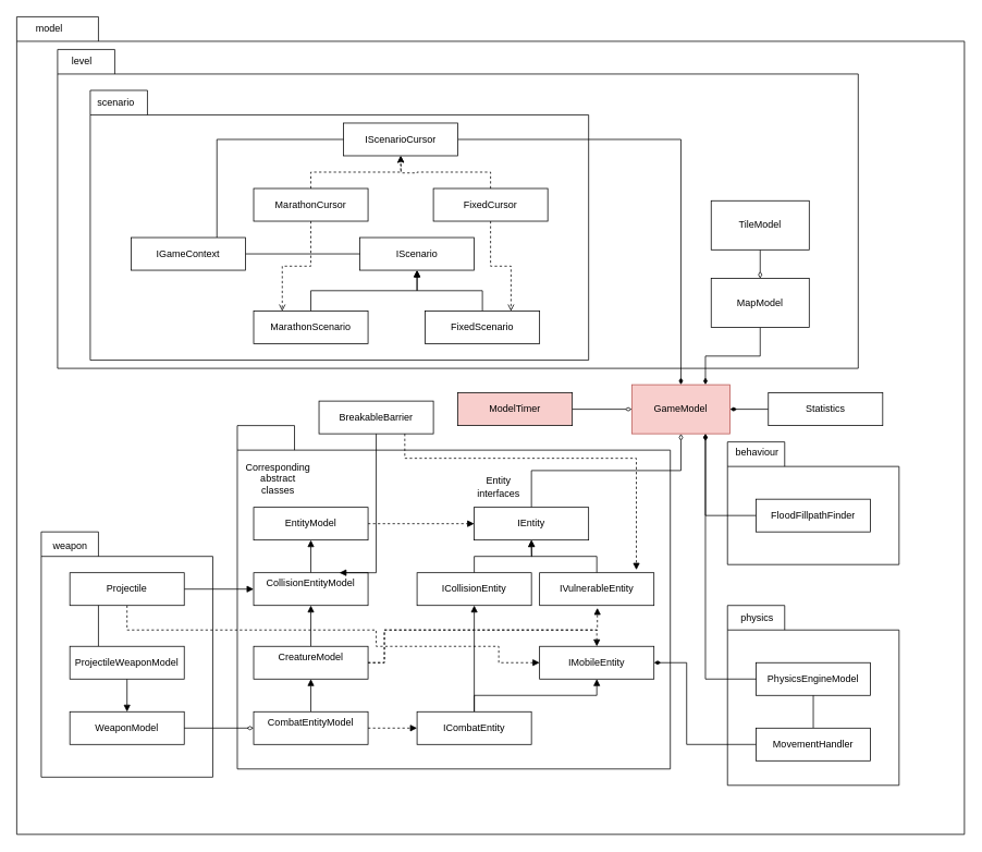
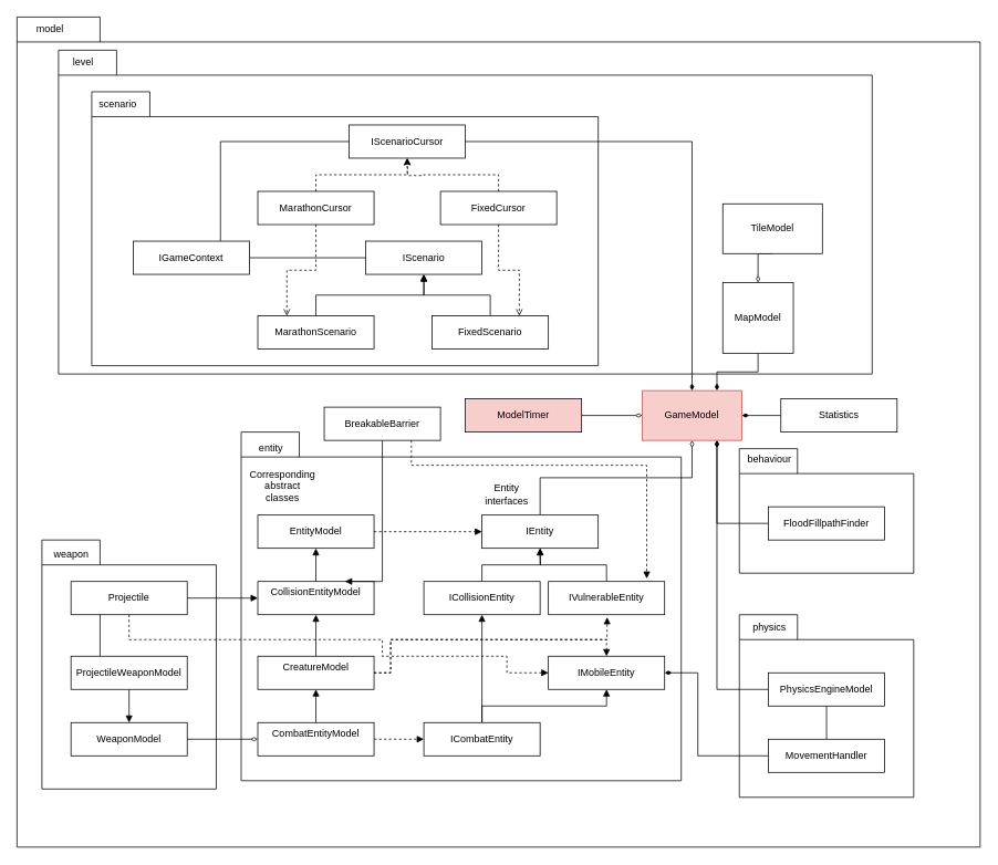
  <mxCell id="0" />
  <mxCell id="1" parent="0" />
  <mxCell id="2" value="" style="shape=folder;fontStyle=1;spacingTop=10;tabWidth=70;tabHeight=30;tabPosition=left;html=1;whiteSpace=wrap;" vertex="1" parent="1"><mxGeometry x="20" y="20" width="1160" height="1000" as="geometry" /></mxCell>
  <mxCell id="3" value="" style="shape=folder;fontStyle=1;spacingTop=10;tabWidth=70;tabHeight=30;tabPosition=left;html=1;whiteSpace=wrap;" vertex="1" parent="1"><mxGeometry x="70" y="60" width="980" height="390" as="geometry" /></mxCell>
  <mxCell id="4" value="" style="shape=folder;fontStyle=1;spacingTop=10;tabWidth=70;tabHeight=30;tabPosition=left;html=1;whiteSpace=wrap;" vertex="1" parent="1"><mxGeometry x="110" y="110" width="610" height="330" as="geometry" /></mxCell>
  <mxCell id="5" value="" style="group" vertex="1" connectable="0" parent="1"><mxGeometry x="290" y="520" width="530" height="420" as="geometry" /></mxCell>
  <mxCell id="6" value="" style="shape=folder;fontStyle=1;spacingTop=10;tabWidth=70;tabHeight=30;tabPosition=left;html=1;whiteSpace=wrap;" vertex="1" parent="5"><mxGeometry width="530" height="420" as="geometry" /></mxCell>
+ <mxCell id="7" value="entity" style="text;html=1;align=center;verticalAlign=middle;whiteSpace=wrap;rounded=0;" vertex="1" parent="5"><mxGeometry width="72.273" height="38.182" as="geometry" /></mxCell>
  <mxCell id="8" value="Entity interfaces" style="text;html=1;align=center;verticalAlign=middle;whiteSpace=wrap;rounded=0;" vertex="1" parent="5"><mxGeometry x="290" y="60" width="60" height="30" as="geometry" /></mxCell>
  <mxCell id="9" value="Corresponding abstract classes" style="text;html=1;align=center;verticalAlign=middle;whiteSpace=wrap;rounded=0;" vertex="1" parent="5"><mxGeometry x="20" y="50" width="60" height="30" as="geometry" /></mxCell>
  <mxCell id="10" style="edgeStyle=orthogonalEdgeStyle;rounded=0;orthogonalLoop=1;jettySize=auto;html=1;exitX=1;exitY=0.5;exitDx=0;exitDy=0;entryX=0;entryY=0.5;entryDx=0;entryDy=0;endArrow=block;endFill=1;dashed=1;" edge="1" parent="1" source="11" target="21"><mxGeometry relative="1" as="geometry" /></mxCell>
  <mxCell id="11" value="EntityModel" style="rounded=0;whiteSpace=wrap;html=1;" vertex="1" parent="1"><mxGeometry x="310" y="620" width="140" height="40" as="geometry" /></mxCell>
  <mxCell id="12" style="edgeStyle=orthogonalEdgeStyle;rounded=0;orthogonalLoop=1;jettySize=auto;html=1;exitX=0.5;exitY=0;exitDx=0;exitDy=0;entryX=0.5;entryY=1;entryDx=0;entryDy=0;endArrow=block;endFill=1;" edge="1" parent="1" source="13" target="11"><mxGeometry relative="1" as="geometry" /></mxCell>
  <mxCell id="13" value="&lt;div&gt;CollisionEntityModel&lt;/div&gt;&lt;div&gt;&lt;br&gt;&lt;/div&gt;" style="rounded=0;whiteSpace=wrap;html=1;" vertex="1" parent="1"><mxGeometry x="310" y="700" width="140" height="40" as="geometry" /></mxCell>
  <mxCell id="14" style="edgeStyle=orthogonalEdgeStyle;rounded=0;orthogonalLoop=1;jettySize=auto;html=1;exitX=0.5;exitY=0;exitDx=0;exitDy=0;entryX=0.5;entryY=1;entryDx=0;entryDy=0;endArrow=block;endFill=1;" edge="1" parent="1" source="16" target="13"><mxGeometry relative="1" as="geometry" /></mxCell>
  <mxCell id="15" style="edgeStyle=orthogonalEdgeStyle;rounded=0;orthogonalLoop=1;jettySize=auto;html=1;exitX=1;exitY=0.5;exitDx=0;exitDy=0;entryX=0.5;entryY=0;entryDx=0;entryDy=0;dashed=1;endArrow=block;endFill=1;" edge="1" parent="1" source="16" target="26"><mxGeometry relative="1" as="geometry"><Array as="points"><mxPoint x="470" y="810" /><mxPoint x="470" y="770" /><mxPoint x="730" y="770" /></Array></mxGeometry></mxCell>
  <mxCell id="16" value="&lt;div&gt;CreatureModel&lt;/div&gt;&lt;div&gt;&lt;br&gt;&lt;/div&gt;" style="rounded=0;whiteSpace=wrap;html=1;" vertex="1" parent="1"><mxGeometry x="310" y="790" width="140" height="40" as="geometry" /></mxCell>
  <mxCell id="17" style="edgeStyle=orthogonalEdgeStyle;rounded=0;orthogonalLoop=1;jettySize=auto;html=1;exitX=0.5;exitY=0;exitDx=0;exitDy=0;entryX=0.5;entryY=1;entryDx=0;entryDy=0;endArrow=block;endFill=1;" edge="1" parent="1" source="19" target="16"><mxGeometry relative="1" as="geometry" /></mxCell>
  <mxCell id="18" style="edgeStyle=orthogonalEdgeStyle;rounded=0;orthogonalLoop=1;jettySize=auto;html=1;exitX=1;exitY=0.5;exitDx=0;exitDy=0;entryX=0;entryY=0.5;entryDx=0;entryDy=0;dashed=1;endArrow=block;endFill=1;" edge="1" parent="1" source="19" target="29"><mxGeometry relative="1" as="geometry" /></mxCell>
  <mxCell id="19" value="&lt;div&gt;CombatEntityModel&lt;/div&gt;&lt;div&gt;&lt;br&gt;&lt;/div&gt;" style="rounded=0;whiteSpace=wrap;html=1;" vertex="1" parent="1"><mxGeometry x="310" y="870" width="140" height="40" as="geometry" /></mxCell>
  <mxCell id="20" style="edgeStyle=orthogonalEdgeStyle;rounded=0;orthogonalLoop=1;jettySize=auto;html=1;exitX=0.5;exitY=0;exitDx=0;exitDy=0;entryX=0.5;entryY=1;entryDx=0;entryDy=0;endArrow=diamondThin;endFill=0;strokeWidth=1;" edge="1" parent="1" source="21" target="52"><mxGeometry relative="1" as="geometry" /></mxCell>
  <mxCell id="21" value="IEntity" style="rounded=0;whiteSpace=wrap;html=1;" vertex="1" parent="1"><mxGeometry x="580" y="620" width="140" height="40" as="geometry" /></mxCell>
  <mxCell id="22" style="edgeStyle=orthogonalEdgeStyle;rounded=0;orthogonalLoop=1;jettySize=auto;html=1;exitX=0.5;exitY=0;exitDx=0;exitDy=0;entryX=0.5;entryY=1;entryDx=0;entryDy=0;" edge="1" parent="1" source="23" target="21"><mxGeometry relative="1" as="geometry" /></mxCell>
  <mxCell id="23" value="IVulnerableEntity" style="rounded=0;whiteSpace=wrap;html=1;" vertex="1" parent="1"><mxGeometry x="660" y="700" width="140" height="40" as="geometry" /></mxCell>
  <mxCell id="24" style="edgeStyle=orthogonalEdgeStyle;rounded=0;orthogonalLoop=1;jettySize=auto;html=1;exitX=0.5;exitY=0;exitDx=0;exitDy=0;endArrow=block;endFill=1;" edge="1" parent="1" source="25"><mxGeometry relative="1" as="geometry"><mxPoint x="650" y="660" as="targetPoint" /></mxGeometry></mxCell>
  <mxCell id="25" value="ICollisionEntity" style="rounded=0;whiteSpace=wrap;html=1;" vertex="1" parent="1"><mxGeometry x="510" y="700" width="140" height="40" as="geometry" /></mxCell>
  <mxCell id="26" value="IMobileEntity" style="rounded=0;whiteSpace=wrap;html=1;" vertex="1" parent="1"><mxGeometry x="660" y="790" width="140" height="40" as="geometry" /></mxCell>
  <mxCell id="27" style="edgeStyle=orthogonalEdgeStyle;rounded=0;orthogonalLoop=1;jettySize=auto;html=1;exitX=0.5;exitY=0;exitDx=0;exitDy=0;entryX=0.5;entryY=1;entryDx=0;entryDy=0;endArrow=block;endFill=1;" edge="1" parent="1" source="29" target="25"><mxGeometry relative="1" as="geometry" /></mxCell>
  <mxCell id="28" style="edgeStyle=orthogonalEdgeStyle;rounded=0;orthogonalLoop=1;jettySize=auto;html=1;exitX=0.5;exitY=0;exitDx=0;exitDy=0;entryX=0.5;entryY=1;entryDx=0;entryDy=0;endArrow=block;endFill=1;" edge="1" parent="1" source="29" target="26"><mxGeometry relative="1" as="geometry" /></mxCell>
  <mxCell id="29" value="ICombatEntity" style="rounded=0;whiteSpace=wrap;html=1;" vertex="1" parent="1"><mxGeometry x="510" y="870" width="140" height="40" as="geometry" /></mxCell>
  <mxCell id="30" style="edgeStyle=orthogonalEdgeStyle;rounded=0;orthogonalLoop=1;jettySize=auto;html=1;entryX=0.505;entryY=1.075;entryDx=0;entryDy=0;entryPerimeter=0;dashed=1;endArrow=block;endFill=1;" edge="1" parent="1" source="16" target="23"><mxGeometry relative="1" as="geometry"><Array as="points"><mxPoint x="470" y="810" /><mxPoint x="470" y="770" /><mxPoint x="731" y="770" /></Array></mxGeometry></mxCell>
  <mxCell id="31" style="edgeStyle=orthogonalEdgeStyle;rounded=0;orthogonalLoop=1;jettySize=auto;html=1;entryX=0.75;entryY=0;entryDx=0;entryDy=0;endArrow=diamondThin;endFill=1;" edge="1" parent="1" source="32" target="52"><mxGeometry relative="1" as="geometry" /></mxCell>
- <mxCell id="32" value="MapModel" style="rounded=0;whiteSpace=wrap;html=1;" vertex="1" parent="1"><mxGeometry x="870" y="340" width="120" height="60" as="geometry" /></mxCell>
+ <mxCell id="32" value="MapModel" style="rounded=0;whiteSpace=wrap;html=1;" vertex="1" parent="1"><mxGeometry x="870" y="340" width="85" height="85" as="geometry" /></mxCell>
  <mxCell id="33" value="IScenario" style="rounded=0;whiteSpace=wrap;html=1;" vertex="1" parent="1"><mxGeometry x="440" y="290" width="140" height="40" as="geometry" /></mxCell>
  <mxCell id="34" style="edgeStyle=orthogonalEdgeStyle;rounded=0;orthogonalLoop=1;jettySize=auto;html=1;exitX=0.5;exitY=0;exitDx=0;exitDy=0;entryX=0.5;entryY=1;entryDx=0;entryDy=0;endArrow=block;endFill=1;" edge="1" parent="1" source="35" target="33"><mxGeometry relative="1" as="geometry" /></mxCell>
  <mxCell id="35" value="FixedScenario" style="rounded=0;whiteSpace=wrap;html=1;" vertex="1" parent="1"><mxGeometry x="520" y="380" width="140" height="40" as="geometry" /></mxCell>
  <mxCell id="36" style="edgeStyle=orthogonalEdgeStyle;rounded=0;orthogonalLoop=1;jettySize=auto;html=1;exitX=0.5;exitY=0;exitDx=0;exitDy=0;endArrow=block;endFill=1;" edge="1" parent="1" source="37" target="33"><mxGeometry relative="1" as="geometry" /></mxCell>
  <mxCell id="37" value="MarathonScenario" style="rounded=0;whiteSpace=wrap;html=1;" vertex="1" parent="1"><mxGeometry x="310" y="380" width="140" height="40" as="geometry" /></mxCell>
  <mxCell id="38" style="edgeStyle=orthogonalEdgeStyle;rounded=0;orthogonalLoop=1;jettySize=auto;html=1;exitX=0.5;exitY=0;exitDx=0;exitDy=0;entryX=0.5;entryY=1;entryDx=0;entryDy=0;dashed=1;" edge="1" parent="1" source="40" target="42"><mxGeometry relative="1" as="geometry" /></mxCell>
  <mxCell id="39" style="edgeStyle=orthogonalEdgeStyle;rounded=0;orthogonalLoop=1;jettySize=auto;html=1;exitX=0.5;exitY=1;exitDx=0;exitDy=0;entryX=0.25;entryY=0;entryDx=0;entryDy=0;endArrow=open;endFill=0;dashed=1;" edge="1" parent="1" source="40" target="37"><mxGeometry relative="1" as="geometry" /></mxCell>
  <mxCell id="40" value="MarathonCursor" style="rounded=0;whiteSpace=wrap;html=1;" vertex="1" parent="1"><mxGeometry x="310" y="230" width="140" height="40" as="geometry" /></mxCell>
  <mxCell id="41" style="edgeStyle=orthogonalEdgeStyle;rounded=0;orthogonalLoop=1;jettySize=auto;html=1;exitX=1;exitY=0.5;exitDx=0;exitDy=0;entryX=0.5;entryY=0;entryDx=0;entryDy=0;endArrow=diamondThin;endFill=1;" edge="1" parent="1" source="42" target="52"><mxGeometry relative="1" as="geometry"><mxPoint x="833" y="450" as="targetPoint" /></mxGeometry></mxCell>
  <mxCell id="42" value="IScenarioCursor" style="rounded=0;whiteSpace=wrap;html=1;" vertex="1" parent="1"><mxGeometry x="420" y="150" width="140" height="40" as="geometry" /></mxCell>
  <mxCell id="43" style="edgeStyle=orthogonalEdgeStyle;rounded=0;orthogonalLoop=1;jettySize=auto;html=1;exitX=0.5;exitY=1;exitDx=0;exitDy=0;entryX=0.75;entryY=0;entryDx=0;entryDy=0;endArrow=open;endFill=0;dashed=1;" edge="1" parent="1" source="45" target="35"><mxGeometry relative="1" as="geometry" /></mxCell>
  <mxCell id="44" style="edgeStyle=orthogonalEdgeStyle;rounded=0;orthogonalLoop=1;jettySize=auto;html=1;exitX=0.5;exitY=0;exitDx=0;exitDy=0;dashed=1;" edge="1" parent="1" source="45"><mxGeometry relative="1" as="geometry"><mxPoint x="490" y="190" as="targetPoint" /></mxGeometry></mxCell>
  <mxCell id="45" value="FixedCursor" style="rounded=0;whiteSpace=wrap;html=1;" vertex="1" parent="1"><mxGeometry y="230" width="140" height="40" as="geometry" x="530" /></mxCell>
  <mxCell id="46" style="edgeStyle=orthogonalEdgeStyle;rounded=0;orthogonalLoop=1;jettySize=auto;html=1;exitX=1;exitY=0.5;exitDx=0;exitDy=0;entryX=0;entryY=0.5;entryDx=0;entryDy=0;endArrow=diamondThin;endFill=0;" edge="1" parent="1" source="47" target="52"><mxGeometry relative="1" as="geometry" /></mxCell>
  <mxCell id="47" value="ModelTimer" style="rounded=0;whiteSpace=wrap;html=1;fillColor=#f8cecc;" vertex="1" parent="1"><mxGeometry x="560" y="480" width="140" height="40" as="geometry" /></mxCell>
  <mxCell id="48" style="edgeStyle=orthogonalEdgeStyle;rounded=0;orthogonalLoop=1;jettySize=auto;html=1;exitX=1;exitY=0.5;exitDx=0;exitDy=0;entryX=0;entryY=0.5;entryDx=0;entryDy=0;endArrow=none;endFill=0;" edge="1" parent="1" source="51" target="33"><mxGeometry relative="1" as="geometry" /></mxCell>
  <mxCell id="49" style="edgeStyle=orthogonalEdgeStyle;rounded=0;orthogonalLoop=1;jettySize=auto;html=1;exitX=0.75;exitY=0;exitDx=0;exitDy=0;entryX=0;entryY=0.5;entryDx=0;entryDy=0;endArrow=none;endFill=0;" edge="1" parent="1" source="51" target="42"><mxGeometry relative="1" as="geometry" /></mxCell>
  <mxCell id="50" value="scenario" style="text;html=1;align=center;verticalAlign=middle;whiteSpace=wrap;rounded=0;" vertex="1" parent="1"><mxGeometry x="100" y="110" width="83.182" height="30" as="geometry" /></mxCell>
  <mxCell id="51" value="IGameContext" style="rounded=0;whiteSpace=wrap;html=1;" vertex="1" parent="1"><mxGeometry x="160" y="290" width="140" height="40" as="geometry" /></mxCell>
  <mxCell id="52" value="GameModel" style="rounded=0;whiteSpace=wrap;html=1;fillColor=#f8cecc;strokeColor=#b85450;" vertex="1" parent="1"><mxGeometry x="773" y="470" width="120" height="60" as="geometry" /></mxCell>
  <mxCell id="53" value="level" style="text;html=1;align=center;verticalAlign=middle;whiteSpace=wrap;rounded=0;" vertex="1" parent="1"><mxGeometry x="70" y="60" width="60" height="30" as="geometry" /></mxCell>
  <mxCell id="54" style="edgeStyle=orthogonalEdgeStyle;rounded=0;orthogonalLoop=1;jettySize=auto;html=1;exitX=0;exitY=0.5;exitDx=0;exitDy=0;entryX=1;entryY=0.5;entryDx=0;entryDy=0;endArrow=diamondThin;endFill=1;" edge="1" parent="1" source="56" target="52"><mxGeometry relative="1" as="geometry" /></mxCell>
  <mxCell id="55" value="" style="shape=folder;fontStyle=1;spacingTop=10;tabWidth=70;tabHeight=30;tabPosition=left;html=1;whiteSpace=wrap;" vertex="1" parent="1"><mxGeometry x="50" y="650" width="210" height="300" as="geometry" /></mxCell>
  <mxCell id="56" value="Statistics" style="rounded=0;whiteSpace=wrap;html=1;" vertex="1" parent="1"><mxGeometry x="940" y="480" width="140" height="40" as="geometry" /></mxCell>
  <mxCell id="57" style="edgeStyle=orthogonalEdgeStyle;rounded=0;orthogonalLoop=1;jettySize=auto;html=1;exitX=0.5;exitY=1;exitDx=0;exitDy=0;entryX=0.5;entryY=0;entryDx=0;entryDy=0;endArrow=diamondThin;endFill=0;" edge="1" parent="1" source="58" target="32"><mxGeometry relative="1" as="geometry" /></mxCell>
  <mxCell id="58" value="TileModel" style="rounded=0;whiteSpace=wrap;html=1;" vertex="1" parent="1"><mxGeometry x="870" y="245" width="120" height="60" as="geometry" /></mxCell>
  <mxCell id="59" value="" style="shape=folder;fontStyle=1;spacingTop=10;tabWidth=70;tabHeight=30;tabPosition=left;html=1;whiteSpace=wrap;" vertex="1" parent="1"><mxGeometry x="890" y="740" width="210" height="220" as="geometry" /></mxCell>
  <mxCell id="60" value="physics" style="text;html=1;align=center;verticalAlign=middle;whiteSpace=wrap;rounded=0;" vertex="1" parent="1"><mxGeometry x="912.105" y="748.187" width="28.636" height="13.636" as="geometry" /></mxCell>
  <mxCell id="61" value="weapon" style="text;html=1;align=center;verticalAlign=middle;whiteSpace=wrap;rounded=0;" vertex="1" parent="1"><mxGeometry x="71.365" y="659.997" width="28.636" height="13.636" as="geometry" /></mxCell>
  <mxCell id="62" value="WeaponModel" style="rounded=0;whiteSpace=wrap;html=1;" vertex="1" parent="1"><mxGeometry x="85" y="870" width="140" height="40" as="geometry" /></mxCell>
  <mxCell id="63" value="PhysicsEngineModel" style="rounded=0;whiteSpace=wrap;html=1;" vertex="1" parent="1"><mxGeometry x="925" y="810" width="140" height="40" as="geometry" /></mxCell>
  <mxCell id="64" style="edgeStyle=orthogonalEdgeStyle;rounded=0;orthogonalLoop=1;jettySize=auto;html=1;exitX=0;exitY=0.5;exitDx=0;exitDy=0;entryX=0.75;entryY=1;entryDx=0;entryDy=0;endArrow=diamondThin;endFill=1;" edge="1" parent="1" source="63" target="52"><mxGeometry relative="1" as="geometry" /></mxCell>
  <mxCell id="65" style="edgeStyle=orthogonalEdgeStyle;rounded=0;orthogonalLoop=1;jettySize=auto;html=1;exitX=0.5;exitY=0;exitDx=0;exitDy=0;entryX=0.5;entryY=1;entryDx=0;entryDy=0;endArrow=none;endFill=0;" edge="1" parent="1" source="67" target="63"><mxGeometry relative="1" as="geometry" /></mxCell>
  <mxCell id="66" style="edgeStyle=orthogonalEdgeStyle;rounded=0;orthogonalLoop=1;jettySize=auto;html=1;exitX=0;exitY=0.5;exitDx=0;exitDy=0;entryX=1;entryY=0.5;entryDx=0;entryDy=0;endArrow=diamondThin;endFill=1;" edge="1" parent="1" source="67" target="26"><mxGeometry relative="1" as="geometry"><Array as="points"><mxPoint x="840" y="910" /><mxPoint x="840" y="810" /></Array></mxGeometry></mxCell>
  <mxCell id="67" value="MovementHandler" style="rounded=0;whiteSpace=wrap;html=1;" vertex="1" parent="1"><mxGeometry x="925" y="890" width="140" height="40" as="geometry" /></mxCell>
  <mxCell id="68" value="model" style="text;html=1;align=center;verticalAlign=middle;whiteSpace=wrap;rounded=0;" vertex="1" parent="1"><mxGeometry x="30" y="20" width="60" height="30" as="geometry" /></mxCell>
  <mxCell id="69" value="" style="shape=folder;fontStyle=1;spacingTop=10;tabWidth=70;tabHeight=30;tabPosition=left;html=1;whiteSpace=wrap;" vertex="1" parent="1"><mxGeometry x="890" y="540" width="210" height="150" as="geometry" /></mxCell>
  <mxCell id="70" value="behaviour" style="text;html=1;align=center;verticalAlign=middle;whiteSpace=wrap;rounded=0;" vertex="1" parent="1"><mxGeometry x="912.105" y="546.377" width="28.636" height="13.636" as="geometry" /></mxCell>
  <mxCell id="71" style="edgeStyle=orthogonalEdgeStyle;rounded=0;orthogonalLoop=1;jettySize=auto;html=1;exitX=0;exitY=0.5;exitDx=0;exitDy=0;entryX=0.75;entryY=1;entryDx=0;entryDy=0;endArrow=diamondThin;endFill=1;" edge="1" parent="1" source="72" target="52"><mxGeometry relative="1" as="geometry" /></mxCell>
  <mxCell id="72" value="FloodFillpathFinder" style="rounded=0;whiteSpace=wrap;html=1;" vertex="1" parent="1"><mxGeometry x="925" y="610" width="140" height="40" as="geometry" /></mxCell>
  <mxCell id="73" style="edgeStyle=orthogonalEdgeStyle;rounded=0;orthogonalLoop=1;jettySize=auto;html=1;exitX=1;exitY=0.5;exitDx=0;exitDy=0;entryX=0;entryY=0.5;entryDx=0;entryDy=0;endArrow=diamondThin;endFill=0;" edge="1" parent="1" source="62" target="19"><mxGeometry relative="1" as="geometry" /></mxCell>
  <mxCell id="74" style="edgeStyle=orthogonalEdgeStyle;rounded=0;orthogonalLoop=1;jettySize=auto;html=1;entryX=0;entryY=0.5;entryDx=0;entryDy=0;endArrow=block;endFill=1;" edge="1" parent="1" source="76" target="13"><mxGeometry relative="1" as="geometry" /></mxCell>
  <mxCell id="75" style="edgeStyle=orthogonalEdgeStyle;rounded=0;orthogonalLoop=1;jettySize=auto;html=1;entryX=0;entryY=0.5;entryDx=0;entryDy=0;endArrow=block;endFill=1;dashed=1;" edge="1" parent="1" source="76" target="26"><mxGeometry relative="1" as="geometry"><Array as="points"><mxPoint x="155" y="770" /><mxPoint x="460" y="770" /><mxPoint x="460" y="790" /><mxPoint x="610" y="790" /><mxPoint x="610" y="810" /></Array></mxGeometry></mxCell>
  <mxCell id="76" value="Projectile" style="rounded=0;whiteSpace=wrap;html=1;" vertex="1" parent="1"><mxGeometry x="85" y="700" width="140" height="40" as="geometry" /></mxCell>
  <mxCell id="77" style="edgeStyle=orthogonalEdgeStyle;rounded=0;orthogonalLoop=1;jettySize=auto;html=1;exitX=0.5;exitY=1;exitDx=0;exitDy=0;entryX=0.5;entryY=0;entryDx=0;entryDy=0;endArrow=block;endFill=1;" edge="1" parent="1" source="79" target="62"><mxGeometry relative="1" as="geometry" /></mxCell>
  <mxCell id="78" style="edgeStyle=orthogonalEdgeStyle;rounded=0;orthogonalLoop=1;jettySize=auto;html=1;exitX=0.25;exitY=0;exitDx=0;exitDy=0;entryX=0.25;entryY=1;entryDx=0;entryDy=0;endArrow=none;endFill=0;" edge="1" parent="1" source="79" target="76"><mxGeometry relative="1" as="geometry" /></mxCell>
  <mxCell id="79" value="ProjectileWeaponModel" style="rounded=0;whiteSpace=wrap;html=1;" vertex="1" parent="1"><mxGeometry x="85" y="790" width="140" height="40" as="geometry" /></mxCell>
  <mxCell id="80" style="edgeStyle=orthogonalEdgeStyle;rounded=0;orthogonalLoop=1;jettySize=auto;html=1;entryX=0.75;entryY=0;entryDx=0;entryDy=0;endArrow=block;endFill=1;" edge="1" parent="1" source="81" target="13"><mxGeometry relative="1" as="geometry"><Array as="points"><mxPoint x="460" y="700" /></Array></mxGeometry></mxCell>
  <mxCell id="81" value="BreakableBarrier" style="rounded=0;whiteSpace=wrap;html=1;" vertex="1" parent="1"><mxGeometry x="390" y="490" width="140" height="40" as="geometry" /></mxCell>
  <mxCell id="82" style="edgeStyle=orthogonalEdgeStyle;rounded=0;orthogonalLoop=1;jettySize=auto;html=1;exitX=0.75;exitY=1;exitDx=0;exitDy=0;entryX=0.846;entryY=-0.087;entryDx=0;entryDy=0;entryPerimeter=0;dashed=1;endArrow=block;endFill=1;" edge="1" parent="1" source="81" target="23"><mxGeometry relative="1" as="geometry"><Array as="points"><mxPoint x="495" y="560" /><mxPoint x="778" y="560" /></Array></mxGeometry></mxCell>
